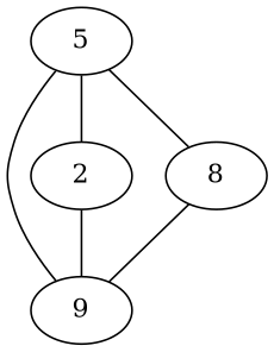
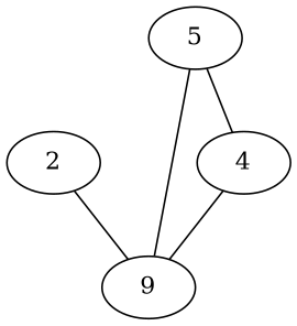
  graph {
    node [sequence=vanDerWaals type=1]
    edge [frequency=1 type0=1]
    n1 [aaLength=6 label=9]
    2 [aaLength=7]
-   4 [aaLength=4 label=8]
+   4 [aaLength=4]
    5 [aaLength=3]
    2 -- n1 [distance0=9.0 distance1=0.0 frequency=2 type1=4]
    4 -- n1 [distance0=12.0]
    5 -- n1 [distance0=30.0 type0=2]
-   5 -- 2 [distance0=39.0 type0=3]
    5 -- 4 [distance0=18.0]
  }
